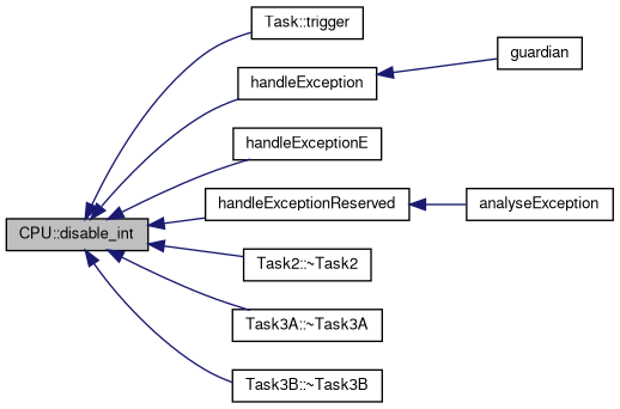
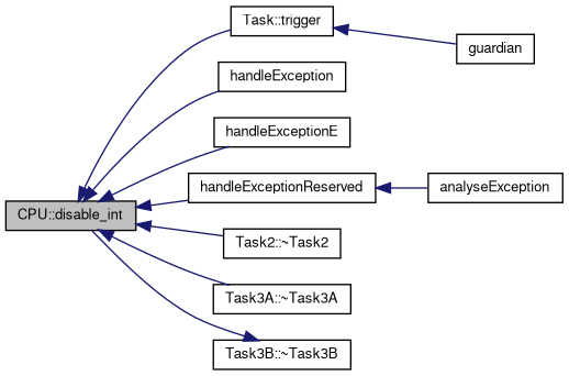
  digraph {
    rankdir=LR
    node [color=black fontname=FreeSans fontsize=10 shape=record]
    edge [color=midnightblue dir=back fontname=FreeSans fontsize=10 labelfontname=FreeSans labelfontsize=10 style=solid]
    n1 [fillcolor=grey75 fontcolor=black height=0.2 label="CPU::disable_int" style=filled width=0.4]
    n2 [height=0.2 label="Task::trigger" width=0.4]
    n3 [height=0.2 label=handleException width=0.4]
    n4 [height=0.2 label=handleExceptionE width=0.4]
    n5 [height=0.2 label=handleExceptionReserved width=0.4]
    n6 [height=0.2 label="Task2::~Task2" width=0.4]
    n7 [height=0.2 label="Task3A::~Task3A" width=0.4]
    n8 [height=0.2 label="Task3B::~Task3B" width=0.4]
    n9 [height=0.2 label=guardian width=0.4]
    n10 [height=0.2 label=analyseException width=0.4]
    n1 -> n2
    n1 -> n3
    n1 -> n4
    n1 -> n5
    n1 -> n6
    n1 -> n7
-   n1 -> n8
-   n3 -> n9
+   n8 -> n1
+   n2 -> n9
    n5 -> n10
  }
